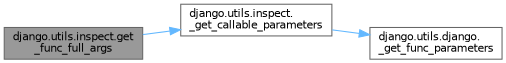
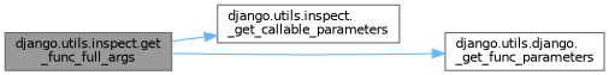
  digraph {
    rankdir=LR
    node [color=grey40 fillcolor=white fontname=Helvetica fontsize=10 shape=box style=filled]
    edge [color=steelblue1 fontname=Helvetica fontsize=10 labelfontname=Helvetica labelfontsize=10 style=solid]
    n1 [color=gray40 fillcolor=grey60 fontcolor=black height=0.2 label="django.utils.inspect.get\l_func_full_args" width=0.4]
    n2 [height=0.2 label="django.utils.inspect.\l_get_callable_parameters" width=0.4]
    n3 [height=0.2 label="django.utils.django.\l_get_func_parameters" width=0.4]
    n1 -> n2
-   n2 -> n3
+   n1 -> n3
  }
